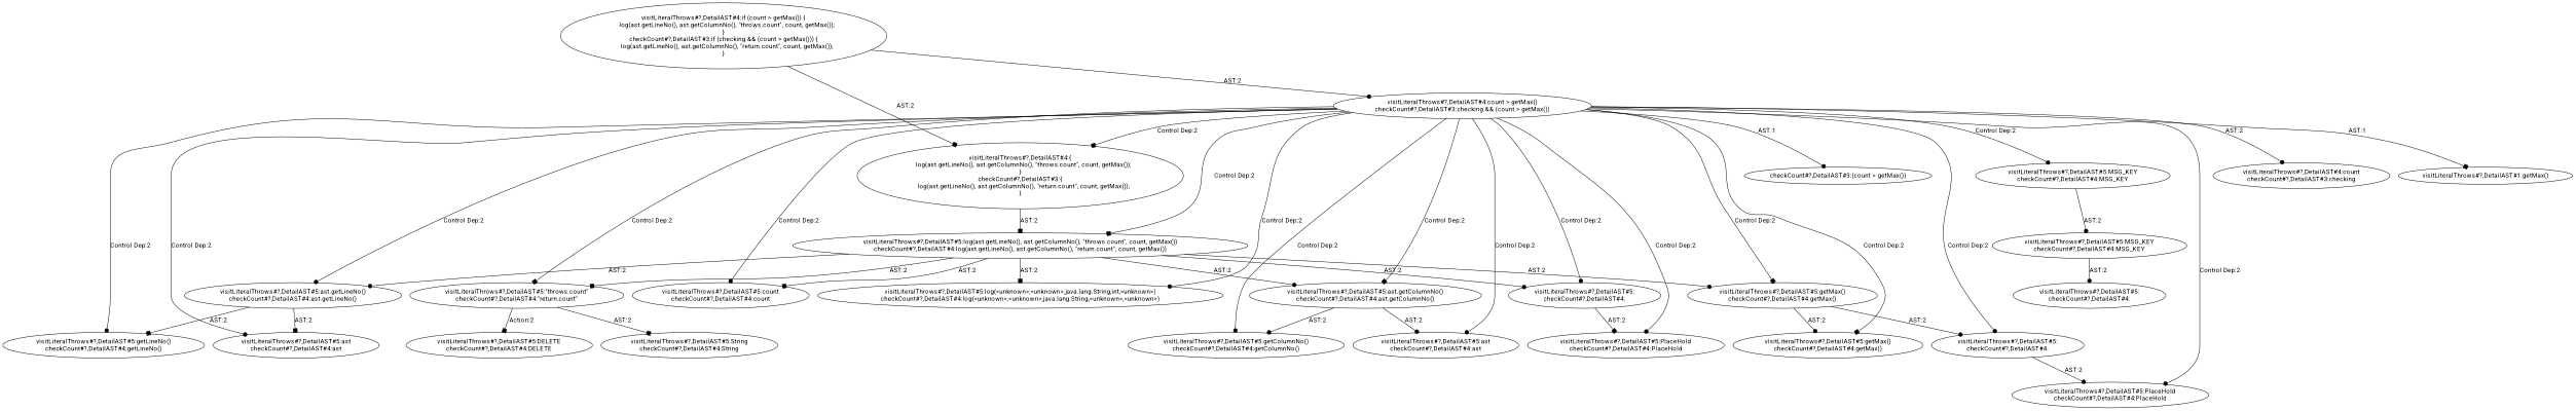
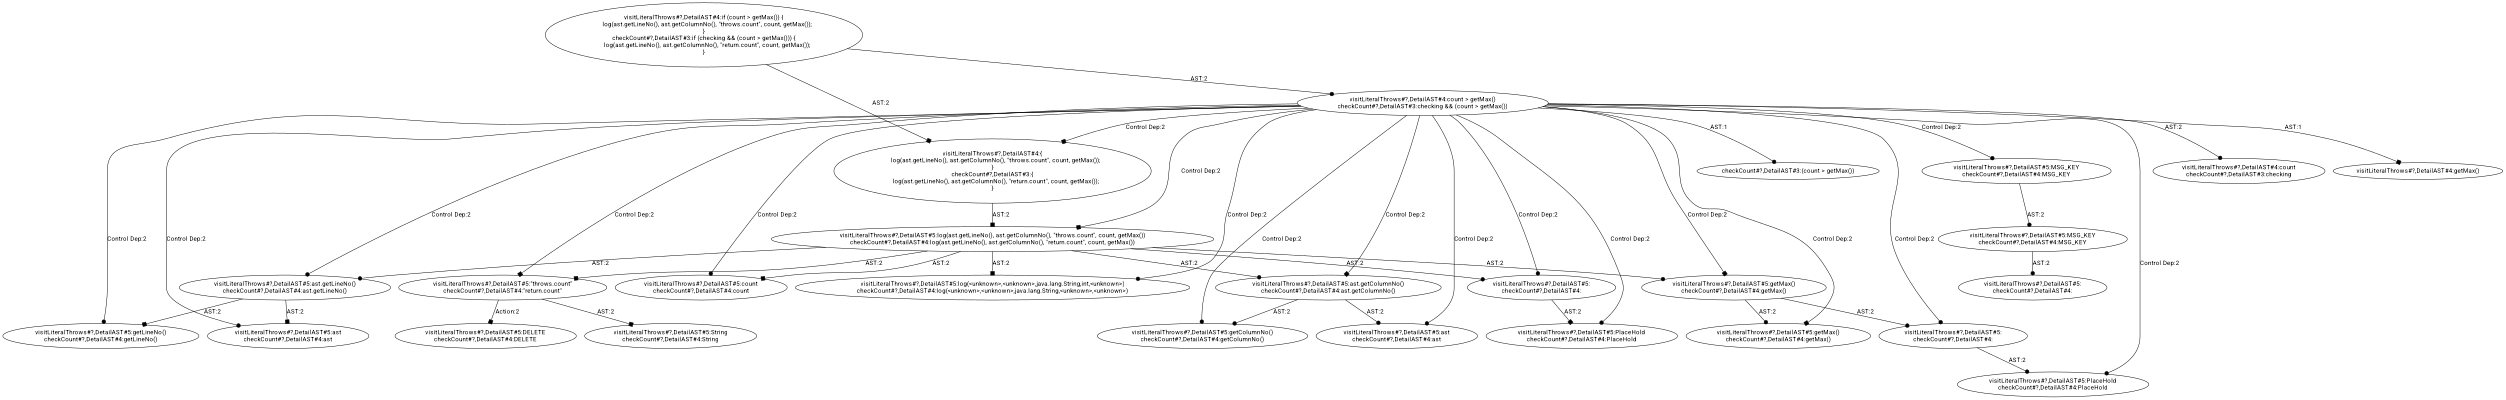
  digraph {
    fontname=Roboto
    node [shape=ellipse fontname=Roboto]
    edge [arrowhead=dot fontname=Roboto]
    n1 [label="visitLiteralThrows#?,DetailAST#5:DELETE\ncheckCount#?,DetailAST#4:DELETE"]
    n2 [label="visitLiteralThrows#?,DetailAST#5:\"throws.count\"\ncheckCount#?,DetailAST#4:\"return.count\""]
    n3 [label="visitLiteralThrows#?,DetailAST#5:String\ncheckCount#?,DetailAST#4:String"]
    n4 [label="visitLiteralThrows#?,DetailAST#4:count > getMax()\ncheckCount#?,DetailAST#3:checking && (count > getMax())"]
    n5 [label="visitLiteralThrows#?,DetailAST#4:count\ncheckCount#?,DetailAST#3:checking"]
-   n6 [label="visitLiteralThrows#?,DetailAST#1:getMax()"]
+   n6 [label="visitLiteralThrows#?,DetailAST#4:getMax()"]
    n7 [label="visitLiteralThrows#?,DetailAST#4:\{\n    log(ast.getLineNo(), ast.getColumnNo(), \"throws.count\", count, getMax());\n\}\ncheckCount#?,DetailAST#3:\{\n    log(ast.getLineNo(), ast.getColumnNo(), \"return.count\", count, getMax());\n\}"]
    n8 [label="visitLiteralThrows#?,DetailAST#5:log(ast.getLineNo(), ast.getColumnNo(), \"throws.count\", count, getMax())\ncheckCount#?,DetailAST#4:log(ast.getLineNo(), ast.getColumnNo(), \"return.count\", count, getMax())"]
    n9 [label="visitLiteralThrows#?,DetailAST#5:log(<unknown>,<unknown>,java.lang.String,int,<unknown>)\ncheckCount#?,DetailAST#4:log(<unknown>,<unknown>,java.lang.String,<unknown>,<unknown>)"]
    n10 [label="visitLiteralThrows#?,DetailAST#5:\ncheckCount#?,DetailAST#4:"]
    n11 [label="visitLiteralThrows#?,DetailAST#5:PlaceHold\ncheckCount#?,DetailAST#4:PlaceHold"]
    n12 [label="visitLiteralThrows#?,DetailAST#5:ast.getLineNo()\ncheckCount#?,DetailAST#4:ast.getLineNo()"]
    n13 [label="visitLiteralThrows#?,DetailAST#5:getLineNo()\ncheckCount#?,DetailAST#4:getLineNo()"]
    n14 [label="visitLiteralThrows#?,DetailAST#5:ast\ncheckCount#?,DetailAST#4:ast"]
    n15 [label="visitLiteralThrows#?,DetailAST#5:ast.getColumnNo()\ncheckCount#?,DetailAST#4:ast.getColumnNo()"]
    n16 [label="visitLiteralThrows#?,DetailAST#5:getColumnNo()\ncheckCount#?,DetailAST#4:getColumnNo()"]
    n17 [label="visitLiteralThrows#?,DetailAST#5:ast\ncheckCount#?,DetailAST#4:ast"]
    n18 [label="visitLiteralThrows#?,DetailAST#5:count\ncheckCount#?,DetailAST#4:count"]
    n19 [label="visitLiteralThrows#?,DetailAST#5:getMax()\ncheckCount#?,DetailAST#4:getMax()"]
    n20 [label="visitLiteralThrows#?,DetailAST#5:getMax()\ncheckCount#?,DetailAST#4:getMax()"]
    n21 [label="visitLiteralThrows#?,DetailAST#5:\ncheckCount#?,DetailAST#4:"]
    n22 [label="visitLiteralThrows#?,DetailAST#5:PlaceHold\ncheckCount#?,DetailAST#4:PlaceHold"]
    n23 [label="visitLiteralThrows#?,DetailAST#5:MSG_KEY\ncheckCount#?,DetailAST#4:MSG_KEY"]
    n24 [label="checkCount#?,DetailAST#3:(count > getMax())"]
    n25 [label="visitLiteralThrows#?,DetailAST#4:if (count > getMax()) \{\n    log(ast.getLineNo(), ast.getColumnNo(), \"throws.count\", count, getMax());\n\}\ncheckCount#?,DetailAST#3:if (checking && (count > getMax())) \{\n    log(ast.getLineNo(), ast.getColumnNo(), \"return.count\", count, getMax());\n\}"]
    n26 [label="visitLiteralThrows#?,DetailAST#5:MSG_KEY\ncheckCount#?,DetailAST#4:MSG_KEY"]
    n27 [label="visitLiteralThrows#?,DetailAST#5:\ncheckCount#?,DetailAST#4:"]
    n2 -> n1 [label="Action:2" arrowhead=box]
    n2 -> n3 [label="AST:2" arrowhead=box]
    n4 -> n2 [label="Control Dep:2" arrowhead=box]
    n4 -> n5 [label="AST:2"]
    n4 -> n6 [label="AST:1" arrowhead=box]
    n4 -> n7 [label="Control Dep:2" arrowhead=box]
    n4 -> n8 [label="Control Dep:2" arrowhead=box]
    n4 -> n9 [label="Control Dep:2"]
    n4 -> n10 [label="Control Dep:2"]
    n4 -> n11 [label="Control Dep:2"]
    n4 -> n12 [label="Control Dep:2"]
    n4 -> n13 [label="Control Dep:2"]
    n4 -> n14 [label="Control Dep:2"]
    n4 -> n15 [label="Control Dep:2" arrowhead=box]
    n4 -> n16 [label="Control Dep:2"]
    n4 -> n17 [label="Control Dep:2"]
    n4 -> n18 [label="Control Dep:2"]
    n4 -> n19 [label="Control Dep:2" arrowhead=box]
    n4 -> n20 [label="Control Dep:2" arrowhead=box]
    n4 -> n21 [label="Control Dep:2"]
    n4 -> n22 [label="Control Dep:2"]
    n4 -> n23 [label="Control Dep:2"]
    n4 -> n24 [label="AST:1"]
    n7 -> n8 [label="AST:2" arrowhead=box]
    n8 -> n2 [label="AST:2" arrowhead=box]
    n8 -> n9 [label="AST:2" arrowhead=box]
    n8 -> n10 [label="AST:2"]
    n8 -> n12 [label="AST:2"]
    n8 -> n15 [label="AST:2"]
    n8 -> n18 [label="AST:2" arrowhead=box]
    n8 -> n19 [label="AST:2"]
    n10 -> n11 [label="AST:2" arrowhead=box]
    n12 -> n13 [label="AST:2" arrowhead=box]
    n12 -> n14 [label="AST:2" arrowhead=box]
    n15 -> n16 [label="AST:2"]
    n15 -> n17 [label="AST:2"]
    n19 -> n20 [label="AST:2"]
    n19 -> n21 [label="AST:2"]
    n21 -> n22 [label="AST:2"]
    n23 -> n26 [label="AST:2"]
    n25 -> n4 [label="AST:2"]
    n25 -> n7 [label="AST:2" arrowhead=box]
    n26 -> n27 [label="AST:2"]
  }
